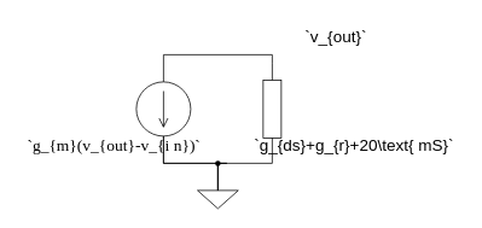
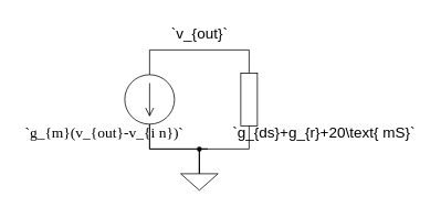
  <mxCell id="0" />
  <mxCell id="1" parent="0" />
  <mxCell id="2" value="`g_{ds}+g_{r}+20\text{ mS}`" style="text;html=1;align=center;verticalAlign=middle;resizable=0;points=[];autosize=1;strokeColor=none;fillColor=none;fontFamily=Helvetica;fontSize=18;fontColor=default;labelBackgroundColor=default;" parent="1" vertex="1"><mxGeometry x="270" y="140" width="240" height="40" as="geometry" /></mxCell>
  <mxCell id="3" value="`g_{m}(v_{out}-v_{i n})`" style="text;html=1;align=center;verticalAlign=middle;resizable=0;points=[];autosize=1;strokeColor=none;fillColor=none;fontFamily=Times New Roman;fontSize=18;fontColor=default;labelBackgroundColor=default;" parent="1" vertex="1"><mxGeometry x="20" y="140" width="210" height="40" as="geometry" /></mxCell>
  <mxCell id="4" value="" style="pointerEvents=1;verticalLabelPosition=bottom;shadow=0;dashed=0;align=center;html=1;verticalAlign=top;shape=mxgraph.electrical.signal_sources.source;aspect=fixed;points=[[0.5,0,0],[1,0.5,0],[0.5,1,0],[0,0.5,0]];elSignalType=dc1;direction=south;" parent="1" vertex="1"><mxGeometry x="150" y="90" width="60" height="60" as="geometry" /></mxCell>
  <mxCell id="5" value="" style="pointerEvents=1;verticalLabelPosition=bottom;shadow=0;dashed=0;align=center;html=1;verticalAlign=top;shape=mxgraph.electrical.resistors.resistor_1;fontFamily=Times New Roman;fontSize=14;fontColor=default;labelBackgroundColor=default;fillColor=none;gradientColor=none;direction=south;" parent="1" vertex="1"><mxGeometry x="290" y="70" width="20" height="100" as="geometry" /></mxCell>
  <mxCell id="6" style="edgeStyle=orthogonalEdgeStyle;rounded=0;orthogonalLoop=1;jettySize=auto;html=1;exitX=0;exitY=0.5;exitDx=0;exitDy=0;exitPerimeter=0;entryX=0.514;entryY=0.912;entryDx=0;entryDy=0;entryPerimeter=0;strokeColor=default;align=center;verticalAlign=middle;fontFamily=Helvetica;fontSize=11;fontColor=default;labelBackgroundColor=default;endArrow=none;endFill=0;" parent="1" source="5" edge="1"><mxGeometry relative="1" as="geometry"><mxPoint x="300" y="60" as="targetPoint" /></mxGeometry></mxCell>
  <mxCell id="7" style="edgeStyle=orthogonalEdgeStyle;rounded=0;orthogonalLoop=1;jettySize=auto;html=1;exitX=0;exitY=0.5;exitDx=0;exitDy=0;exitPerimeter=0;entryX=0.035;entryY=0.455;entryDx=0;entryDy=0;entryPerimeter=0;strokeColor=default;align=center;verticalAlign=middle;fontFamily=Helvetica;fontSize=11;fontColor=default;labelBackgroundColor=default;endArrow=none;endFill=0;" parent="1" source="4" edge="1"><mxGeometry relative="1" as="geometry"><Array as="points"><mxPoint x="180" y="60" /></Array><mxPoint x="300" y="60" as="targetPoint" /></mxGeometry></mxCell>
  <mxCell id="8" value="" style="edgeStyle=orthogonalEdgeStyle;rounded=0;orthogonalLoop=1;jettySize=auto;html=1;endArrow=none;endFill=0;" edge="1" parent="1" source="9" target="4"><mxGeometry relative="1" as="geometry" /></mxCell>
  <mxCell id="9" value="" style="shape=waypoint;sketch=0;fillStyle=solid;size=6;pointerEvents=1;points=[];fillColor=none;resizable=0;rotatable=0;perimeter=centerPerimeter;snapToPoint=1;fontFamily=Helvetica;fontSize=11;fontColor=default;labelBackgroundColor=default;" parent="1" vertex="1"><mxGeometry x="230" y="170" width="20" height="20" as="geometry" /></mxCell>
  <mxCell id="10" style="edgeStyle=orthogonalEdgeStyle;rounded=0;orthogonalLoop=1;jettySize=auto;html=1;exitX=1;exitY=0.5;exitDx=0;exitDy=0;exitPerimeter=0;entryX=0.075;entryY=0.438;entryDx=0;entryDy=0;entryPerimeter=0;strokeColor=default;align=center;verticalAlign=middle;fontFamily=Helvetica;fontSize=18;fontColor=default;labelBackgroundColor=default;endArrow=none;endFill=0;" parent="1" source="4" target="9" edge="1"><mxGeometry relative="1" as="geometry"><Array as="points"><mxPoint x="180" y="180" /><mxPoint x="250" y="180" /></Array></mxGeometry></mxCell>
  <mxCell id="11" style="edgeStyle=orthogonalEdgeStyle;rounded=0;orthogonalLoop=1;jettySize=auto;html=1;exitX=1;exitY=0.5;exitDx=0;exitDy=0;exitPerimeter=0;entryX=0.898;entryY=0.363;entryDx=0;entryDy=0;entryPerimeter=0;strokeColor=default;align=center;verticalAlign=middle;fontFamily=Helvetica;fontSize=18;fontColor=default;labelBackgroundColor=default;endArrow=none;endFill=0;" parent="1" source="5" target="9" edge="1"><mxGeometry relative="1" as="geometry"><Array as="points"><mxPoint x="300" y="180" /><mxPoint x="250" y="180" /></Array></mxGeometry></mxCell>
  <mxCell id="12" value="" style="pointerEvents=1;verticalLabelPosition=bottom;shadow=0;dashed=0;align=center;html=1;verticalAlign=top;shape=mxgraph.electrical.signal_sources.signal_ground;fontFamily=Helvetica;fontSize=11;fontColor=default;labelBackgroundColor=default;" parent="1" vertex="1"><mxGeometry x="217.5" y="200" width="45" height="30" as="geometry" /></mxCell>
  <mxCell id="13" style="edgeStyle=orthogonalEdgeStyle;rounded=0;orthogonalLoop=1;jettySize=auto;html=1;entryX=0.495;entryY=0.934;entryDx=0;entryDy=0;entryPerimeter=0;strokeColor=default;align=center;verticalAlign=middle;fontFamily=Helvetica;fontSize=18;fontColor=default;labelBackgroundColor=default;endArrow=none;endFill=0;" parent="1" source="12" target="9" edge="1"><mxGeometry relative="1" as="geometry" /></mxCell>
- <mxCell id="14" value="`v_{out}`" style="text;html=1;align=center;verticalAlign=middle;resizable=0;points=[];autosize=1;strokeColor=none;fillColor=none;fontFamily=Helvetica;fontSize=18;fontColor=default;labelBackgroundColor=default;" vertex="1" parent="1"><mxGeometry x="325" y="20" width="90" height="40" as="geometry" /></mxCell>
+ <mxCell id="14" value="`v_{out}`" style="text;html=1;align=center;verticalAlign=middle;resizable=0;points=[];autosize=1;strokeColor=none;fillColor=none;fontFamily=Helvetica;fontSize=18;fontColor=default;labelBackgroundColor=default;" vertex="1" parent="1"><mxGeometry x="195" y="20" width="90" height="40" as="geometry" /></mxCell>
